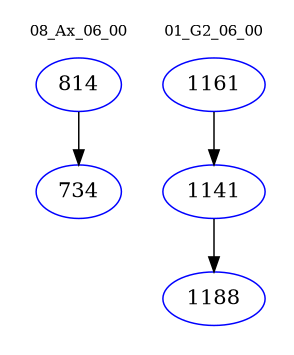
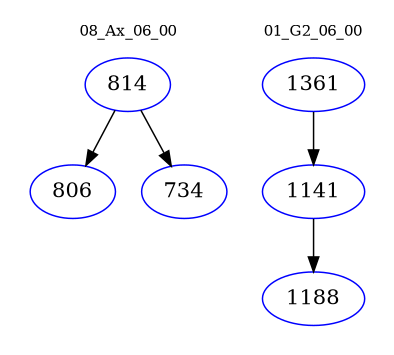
  digraph {
    node [color=blue]
    edge [color=black]
    n1 [label=814]
+   n2 [label=806]
    n3 [label=734]
-   n4 [label=1161]
+   n4 [label=1361]
    n5 [label=1141]
    n6 [label=1188]
    subgraph cluster_1 {
      color=white
      fontsize=10
      label="08_Ax_06_00"
      n1
+     n2
      n3
    }
    subgraph cluster_2 {
      color=white
      fontsize=10
      label="01_G2_06_00"
      n4
      n5
      n6
    }
+   n1 -> n2
    n1 -> n3
    n4 -> n5
    n5 -> n6
  }
